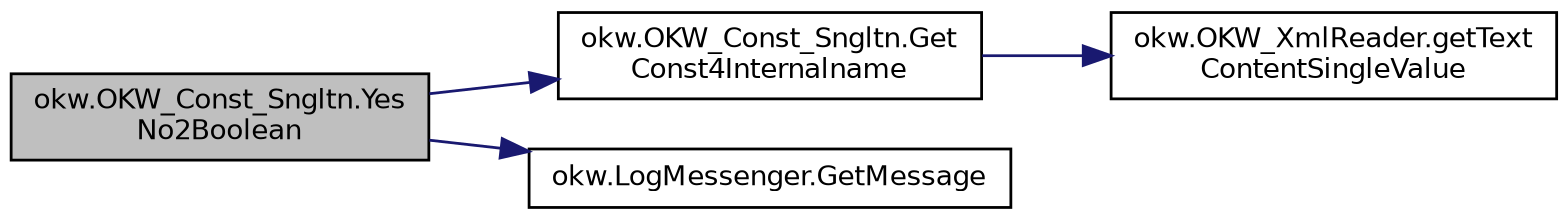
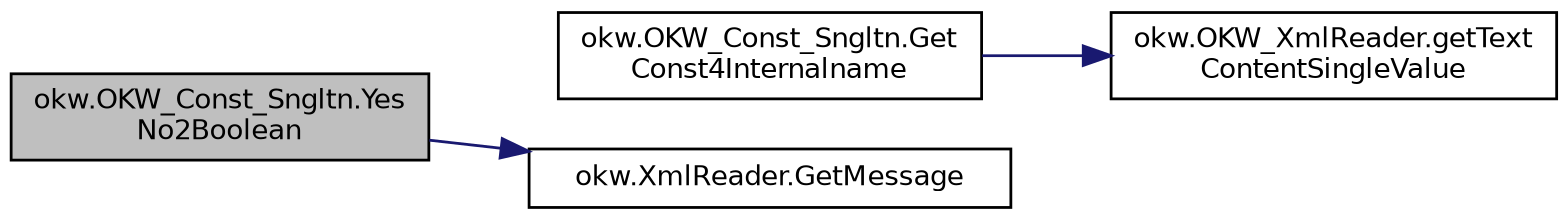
  digraph {
    rankdir=LR
    node [color=black fillcolor=white fontname=Helvetica fontsize=10 shape=record style=filled]
    edge [color=midnightblue fontname=Helvetica fontsize=10 labelfontname=Helvetica labelfontsize=10 style=solid]
    n1 [fillcolor=grey75 fontcolor=black height=0.2 label="okw.OKW_Const_Sngltn.Yes\lNo2Boolean" width=0.4]
    n2 [height=0.2 label="okw.OKW_Const_Sngltn.Get\lConst4Internalname" width=0.4]
-   n3 [height=0.2 label="okw.LogMessenger.GetMessage" width=0.4]
+   n3 [height=0.2 label="okw.XmlReader.GetMessage" width=0.4]
    n4 [height=0.2 label="okw.OKW_XmlReader.getText\lContentSingleValue" width=0.4]
-   n1 -> n2
    n1 -> n3
    n2 -> n4
  }
